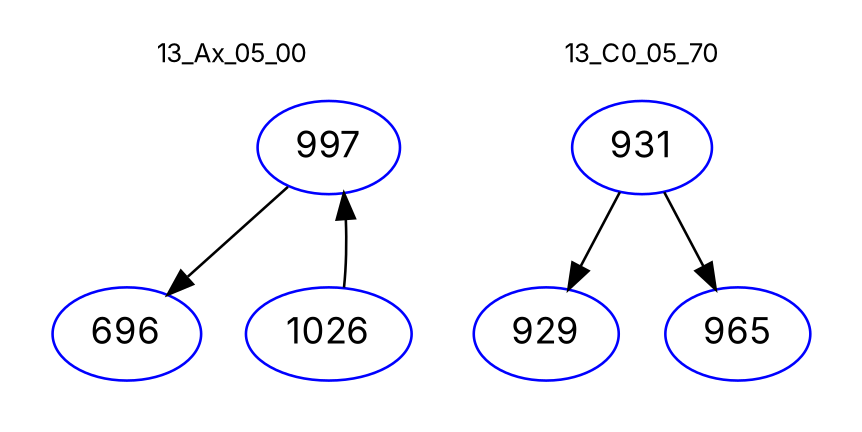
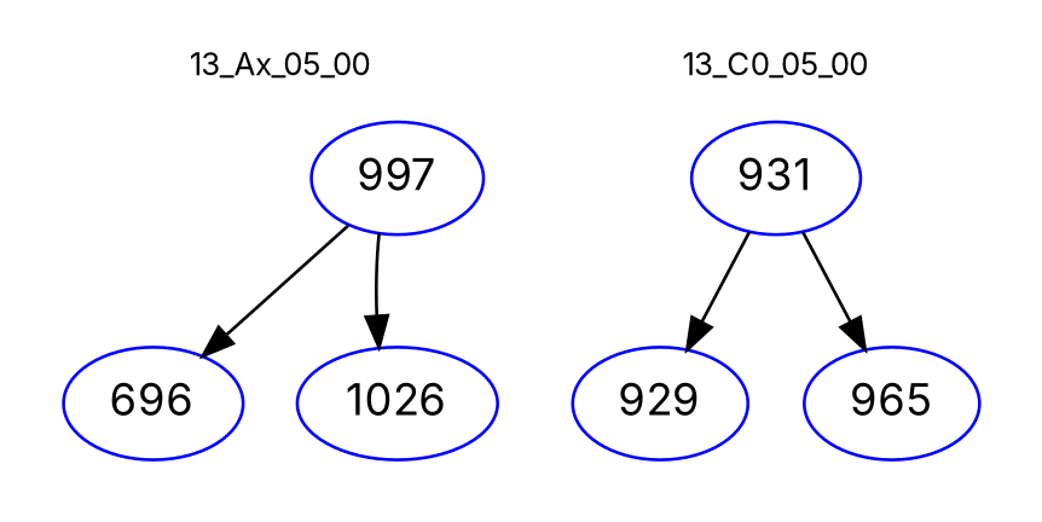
  digraph {
    fontname=Inter
    node [color=blue fontname=Inter]
    edge [color=black fontname=Inter]
    n1 [label=997]
    n2 [label=696]
    n3 [label=1026]
    n4 [label=931]
    n5 [label=929]
    n6 [label=965]
    subgraph cluster_1 {
      color=white
      fontsize=10
      label="13_Ax_05_00"
      n1
      n2
      n3
    }
    subgraph cluster_2 {
      color=white
      fontsize=10
-     label="13_C0_05_70"
+     label="13_C0_05_00"
      n4
      n5
      n6
    }
    n1 -> n2
-   n3 -> n1
+   n1 -> n3
    n4 -> n5
    n4 -> n6
  }
